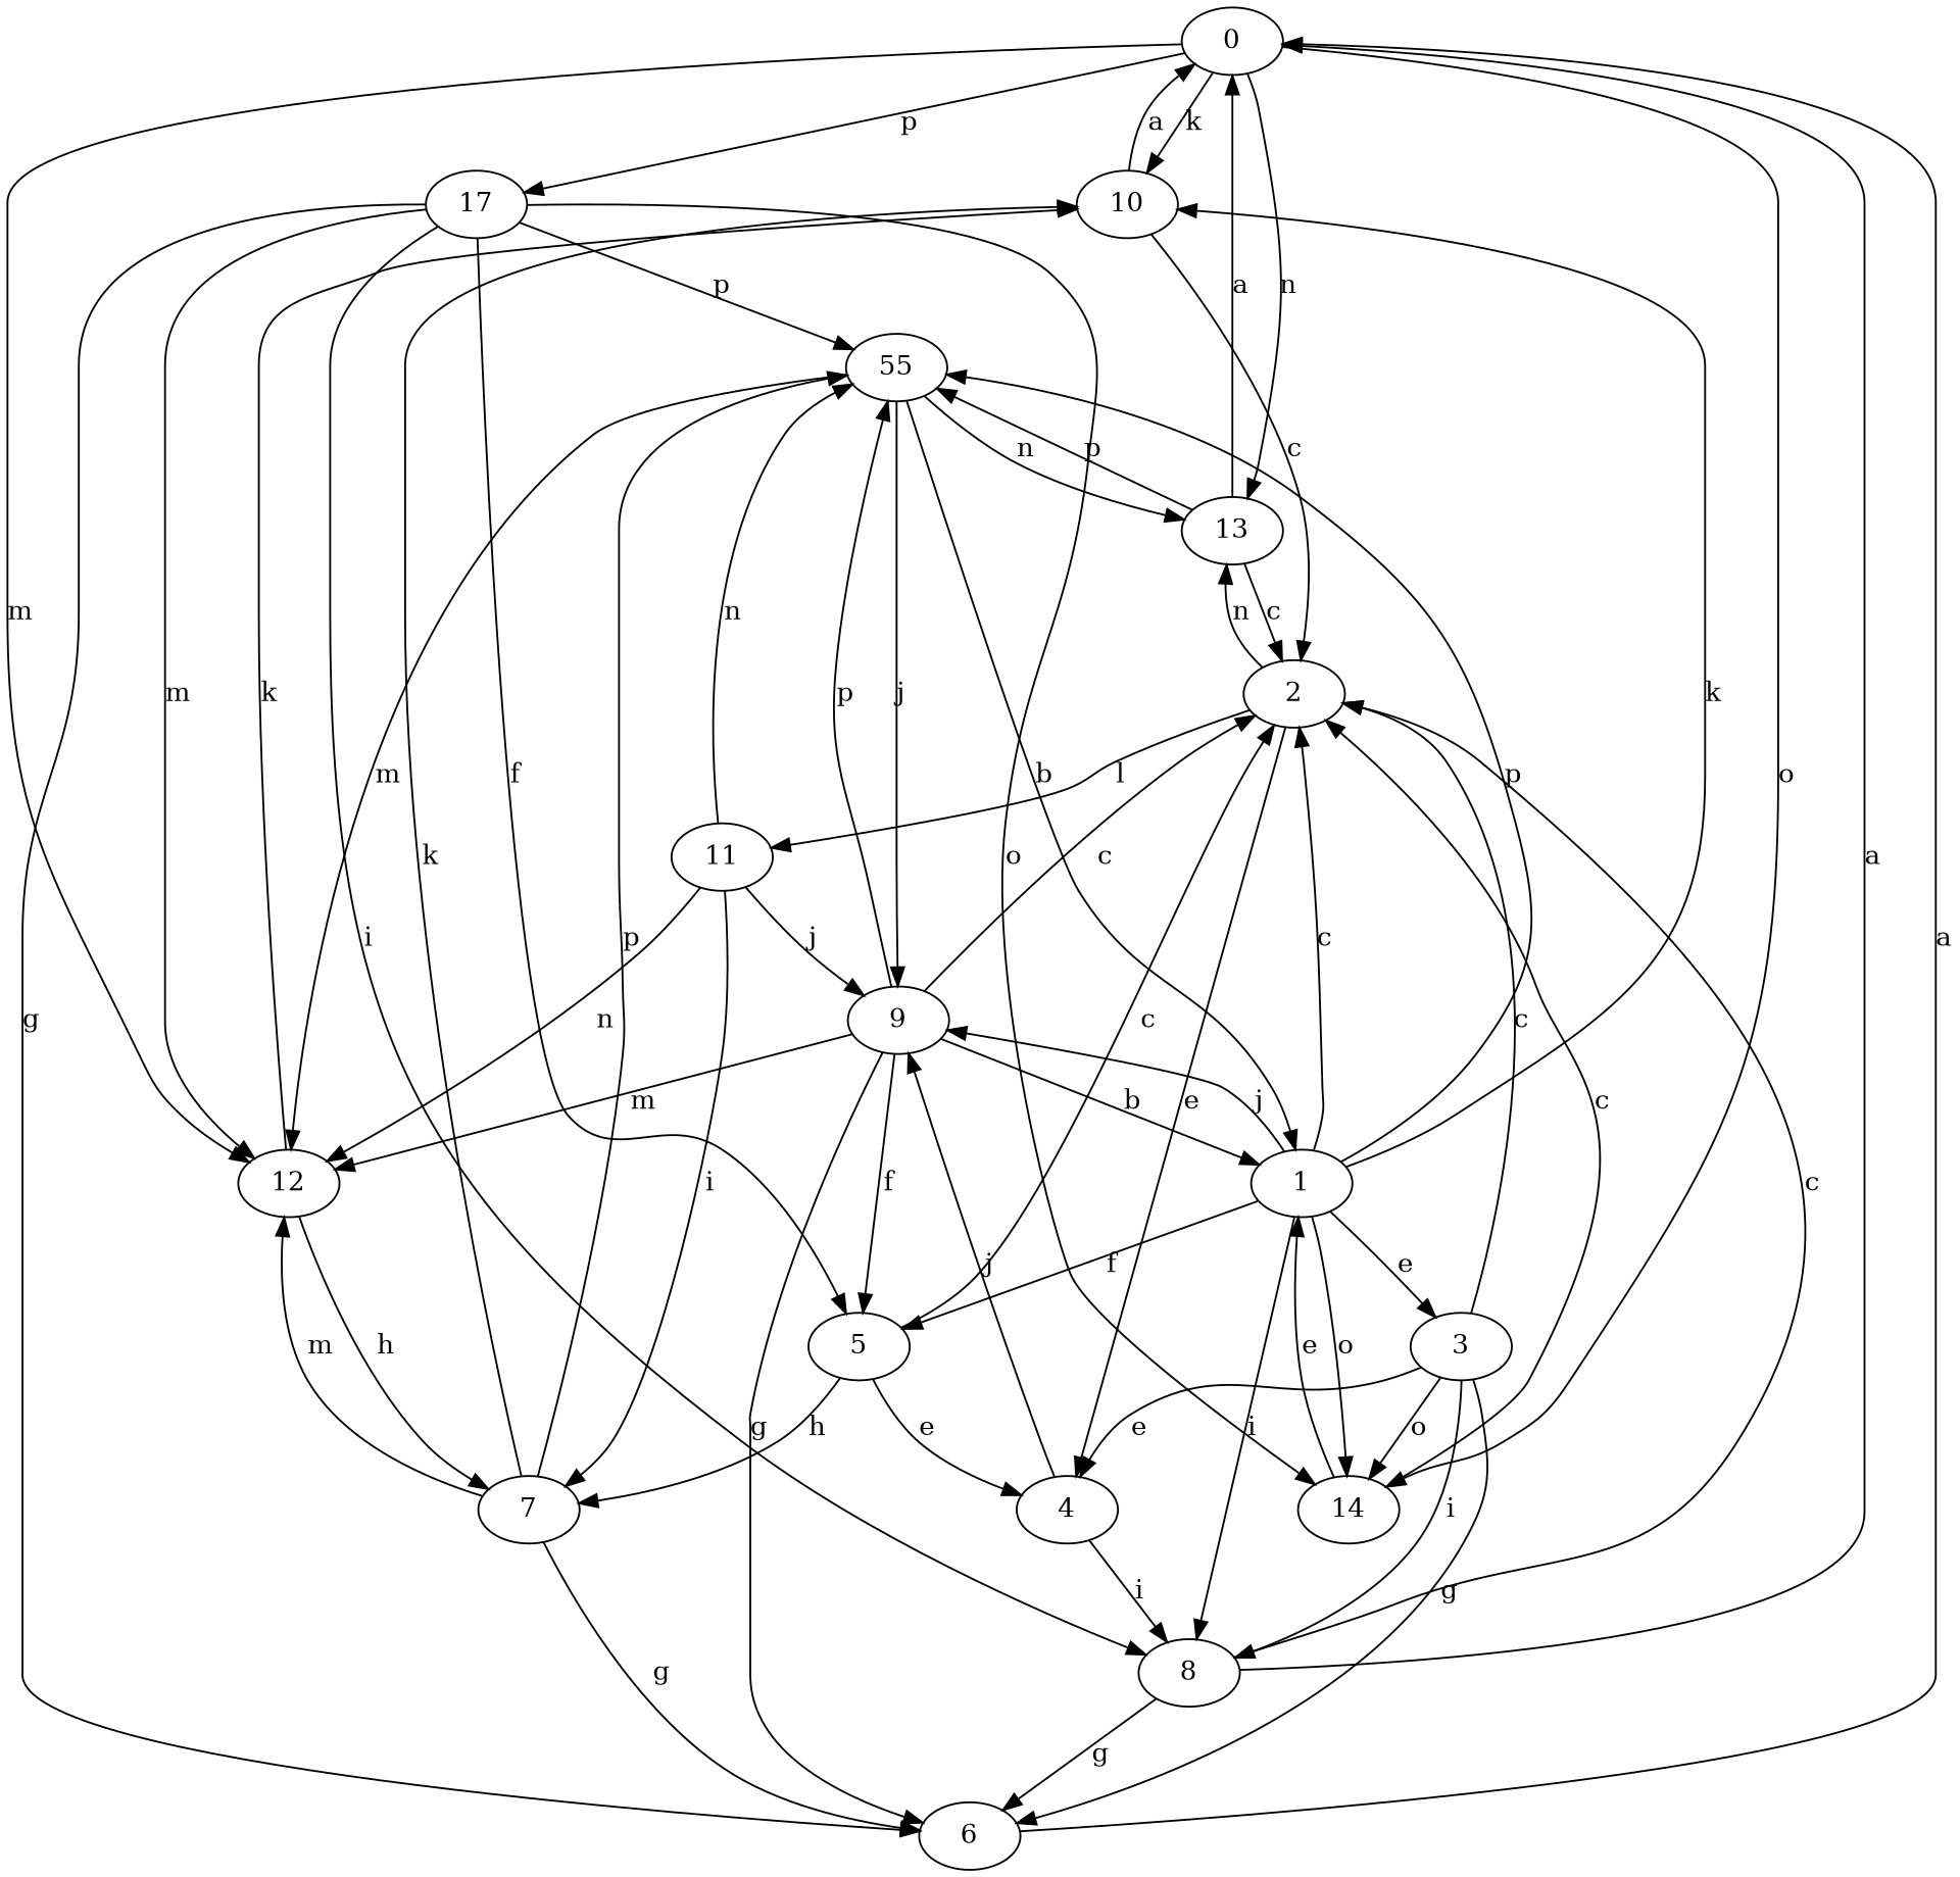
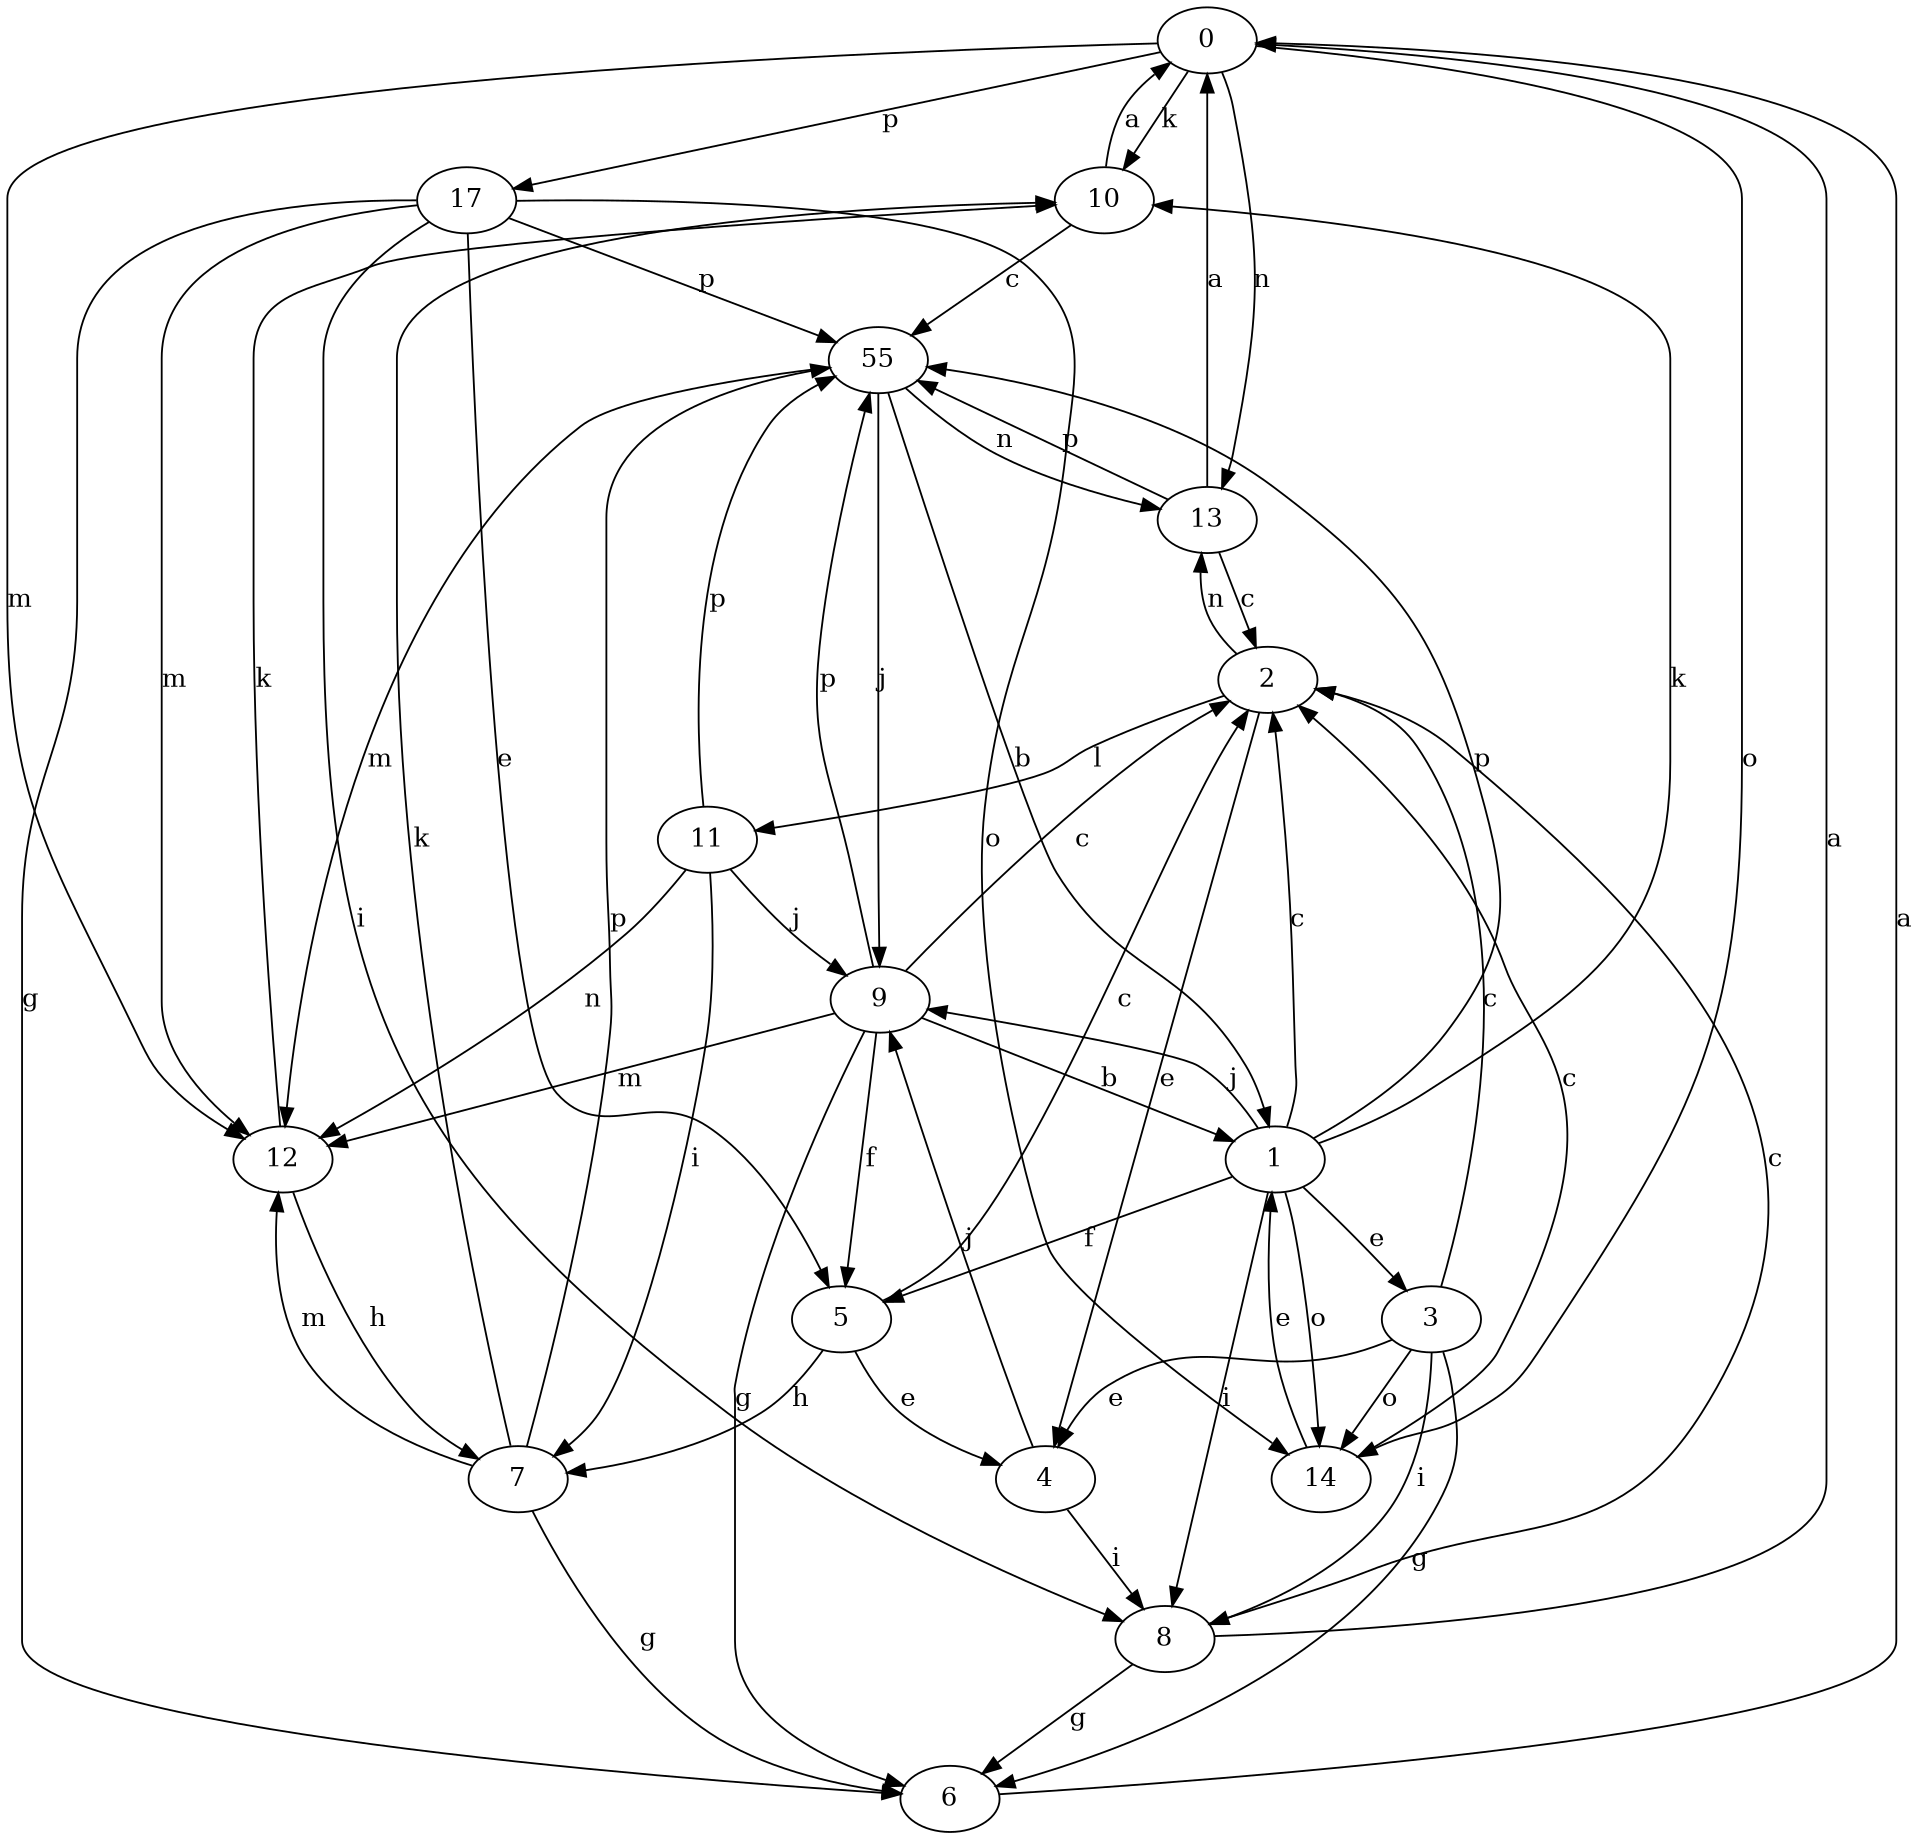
  strict digraph {
    0
    10
    12
    13
    14
    17
    2
    7
    n9 [label=55]
    1
    5
    8
    6
    3
    9
    4
    11
    0 -> 10 [label=k]
    0 -> 12 [label=m]
    0 -> 13 [label=n]
    0 -> 14 [label=o]
    0 -> 17 [label=p]
    10 -> 0 [label=a]
-   10 -> 2 [label=c]
+   10 -> n9 [label=c]
    12 -> 10 [label=k]
    12 -> 7 [label=h]
    13 -> 0 [label=a]
    13 -> 2 [label=c]
    13 -> n9 [label=p]
    14 -> 2 [label=c]
    14 -> 1 [label=e]
    17 -> 12 [label=m]
    17 -> 14 [label=o]
    17 -> n9 [label=p]
-   17 -> 5 [label=f]
+   17 -> 5 [label=e]
    17 -> 8 [label=i]
    17 -> 6 [label=g]
    2 -> 13 [label=n]
    2 -> 4 [label=e]
    2 -> 11 [label=l]
    7 -> 10 [label=k]
    7 -> 12 [label=m]
    7 -> n9 [label=p]
    7 -> 6 [label=g]
    n9 -> 12 [label=m]
    n9 -> 13 [label=n]
    n9 -> 1 [label=b]
    n9 -> 9 [label=j]
    1 -> 10 [label=k]
    1 -> 14 [label=o]
    1 -> 2 [label=c]
    1 -> n9 [label=p]
    1 -> 5 [label=f]
    1 -> 8 [label=i]
    1 -> 3 [label=e]
    1 -> 9 [label=j]
    5 -> 2 [label=c]
    5 -> 7 [label=h]
    5 -> 4 [label=e]
    8 -> 0 [label=a]
    8 -> 2 [label=c]
    8 -> 6 [label=g]
    6 -> 0 [label=a]
    3 -> 14 [label=o]
    3 -> 2 [label=c]
    3 -> 8 [label=i]
    3 -> 6 [label=g]
    3 -> 4 [label=e]
    9 -> 12 [label=m]
    9 -> 2 [label=c]
    9 -> n9 [label=p]
    9 -> 1 [label=b]
    9 -> 5 [label=f]
    9 -> 6 [label=g]
    4 -> 8 [label=i]
    4 -> 9 [label=j]
    11 -> 12 [label=n]
    11 -> 7 [label=i]
-   11 -> n9 [label=n]
+   11 -> n9 [label=p]
    11 -> 9 [label=j]
  }
